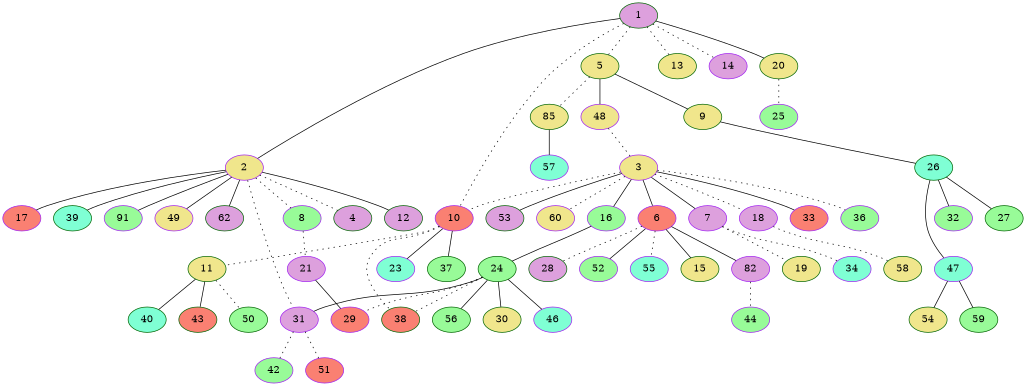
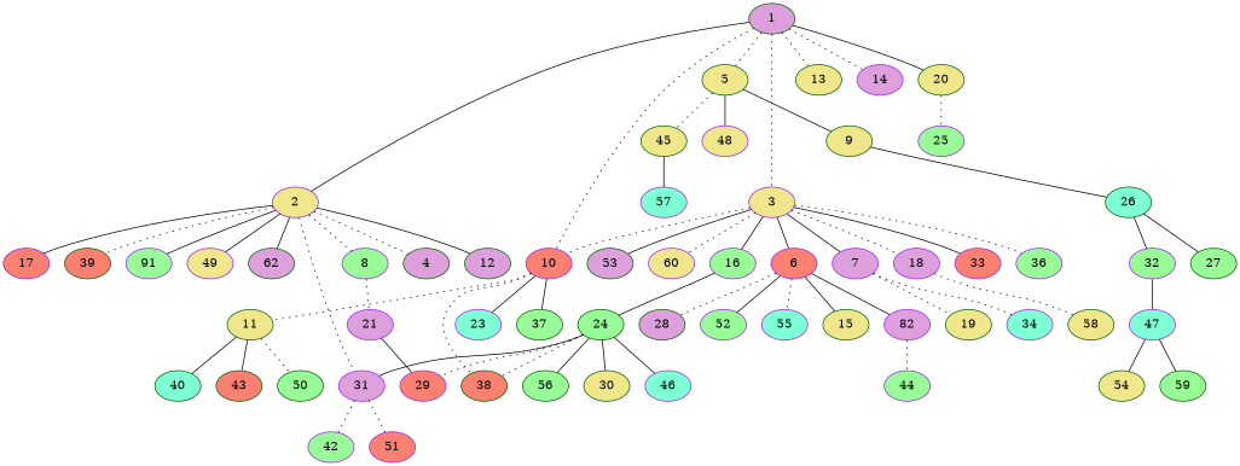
  graph {
    node [color=purple fillcolor=khaki style=filled]
    edge [style=solid]
    1 [color=darkgreen fillcolor=plum]
    2
    3
    5 [color=darkgreen]
    10 [fillcolor=salmon]
    13 [color=darkgreen]
    14 [fillcolor=plum]
    20 [color=darkgreen]
    4 [color=darkgreen fillcolor=plum]
    8 [fillcolor=palegreen]
    12 [color=darkgreen fillcolor=plum]
    17 [fillcolor=salmon]
    31 [fillcolor=plum]
-   39 [color=darkgreen fillcolor=aquamarine]
+   39 [color=darkgreen fillcolor=salmon]
    n15 [fillcolor=palegreen label=91]
    49
    62 [color=darkgreen fillcolor=plum]
    6 [fillcolor=salmon]
    7 [fillcolor=plum]
    16 [fillcolor=palegreen]
    18 [fillcolor=plum]
    33 [fillcolor=salmon]
    36 [fillcolor=palegreen]
    53 [color=darkgreen fillcolor=plum]
    60
    9 [color=darkgreen]
-   45 [color=darkgreen label=85]
+   45 [color=darkgreen]
    48
    11 [color=darkgreen]
    23 [fillcolor=aquamarine]
    37 [color=darkgreen fillcolor=palegreen]
    38 [color=darkgreen fillcolor=salmon]
    25 [fillcolor=palegreen]
    21 [fillcolor=plum]
    42 [fillcolor=palegreen]
    51 [fillcolor=salmon]
    15 [color=darkgreen]
    n38 [fillcolor=plum label=82]
    28 [color=darkgreen fillcolor=plum]
    52 [fillcolor=palegreen]
    55 [fillcolor=aquamarine]
    19 [color=darkgreen]
    34 [fillcolor=aquamarine]
    24 [color=darkgreen fillcolor=palegreen]
    58 [color=darkgreen]
    26 [color=darkgreen fillcolor=aquamarine]
    57 [fillcolor=aquamarine]
    44 [fillcolor=palegreen]
    29 [fillcolor=salmon]
    27 [color=darkgreen fillcolor=palegreen]
    32 [fillcolor=palegreen]
    40 [color=darkgreen fillcolor=aquamarine]
    43 [color=darkgreen fillcolor=salmon]
    50 [color=darkgreen fillcolor=palegreen]
    30 [color=darkgreen]
    46 [fillcolor=aquamarine]
    56 [color=darkgreen fillcolor=palegreen]
    47 [fillcolor=aquamarine]
    54 [color=darkgreen]
    59 [color=darkgreen fillcolor=palegreen]
    1 -- 2
-   48 -- 3 [style=dotted]
+   1 -- 3 [style=dotted]
    1 -- 5 [style=dotted]
    1 -- 10 [style=dotted]
    1 -- 13 [style=dotted]
    1 -- 14 [style=dotted]
    1 -- 20
    2 -- 4 [style=dotted]
    2 -- 8 [style=dotted]
    2 -- 12
    2 -- 17
    2 -- 31 [style=dotted]
-   2 -- 39
+   2 -- 39 [style=dotted]
    2 -- n15
    2 -- 49
    2 -- 62
    3 -- 10 [style=dotted]
    3 -- 6
    3 -- 7
    3 -- 16
    3 -- 18 [style=dotted]
    3 -- 33
    3 -- 36 [style=dotted]
    3 -- 53
    3 -- 60 [style=dotted]
    5 -- 9
    5 -- 45 [style=dotted]
    5 -- 48
    10 -- 11 [style=dotted]
    10 -- 23
    10 -- 37
    10 -- 38 [style=dotted]
    20 -- 25 [style=dotted]
    8 -- 21 [style=dotted]
    31 -- 42 [style=dotted]
    31 -- 51 [style=dotted]
    6 -- 15
    6 -- n38
    6 -- 28 [style=dotted]
    6 -- 52
    6 -- 55 [style=dotted]
    7 -- 19 [style=dotted]
    7 -- 34 [style=dotted]
    16 -- 24
    18 -- 58 [style=dotted]
    9 -- 26
    45 -- 57
    11 -- 40
    11 -- 43
    11 -- 50 [style=dotted]
    21 -- 29
    n38 -- 44 [style=dotted]
    24 -- 31
    24 -- 38 [style=dotted]
    24 -- 29 [style=dotted]
    24 -- 30
    24 -- 46
    24 -- 56
    26 -- 27
    26 -- 32
-   26 -- 47
+   32 -- 47
    47 -- 54
    47 -- 59
  }
